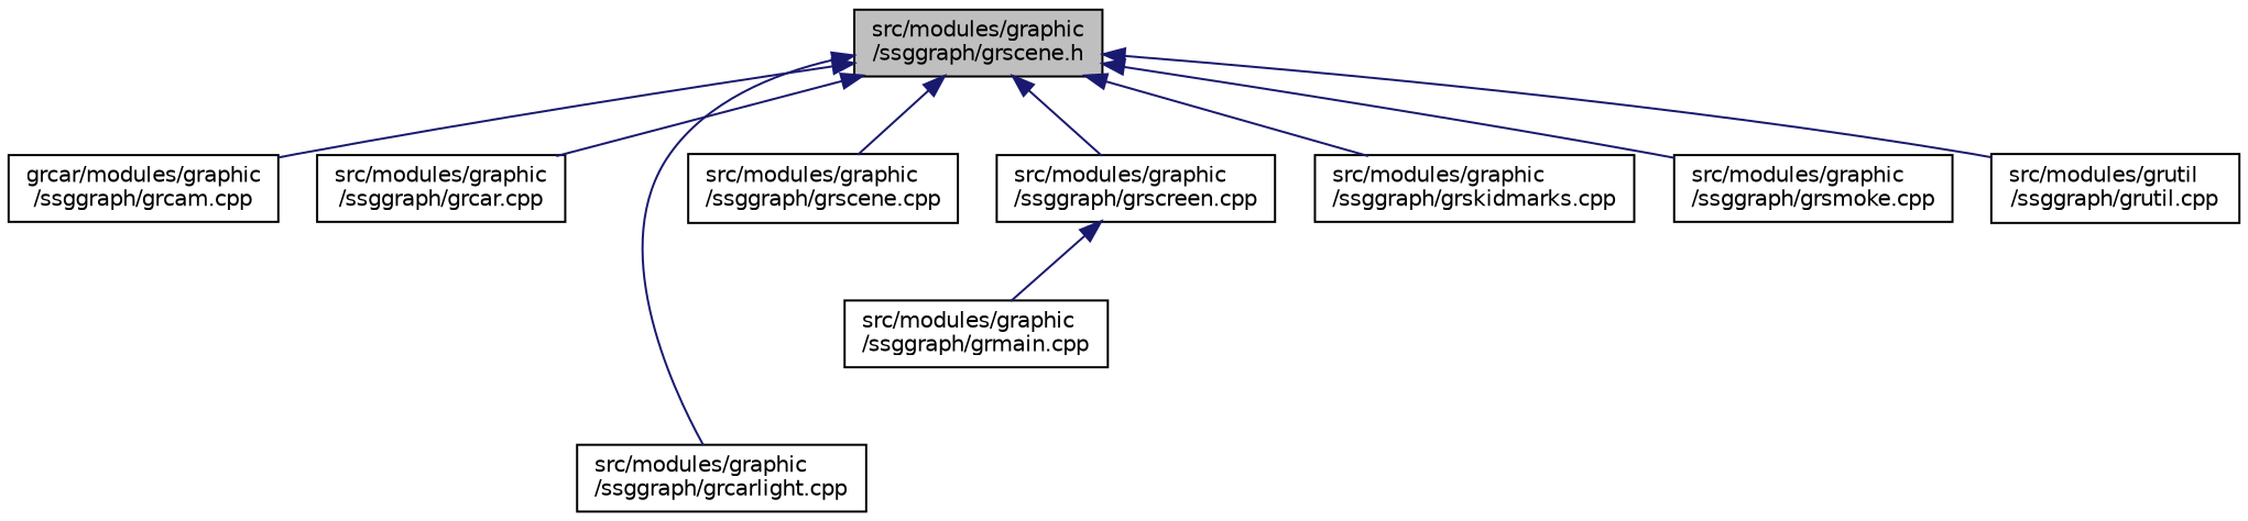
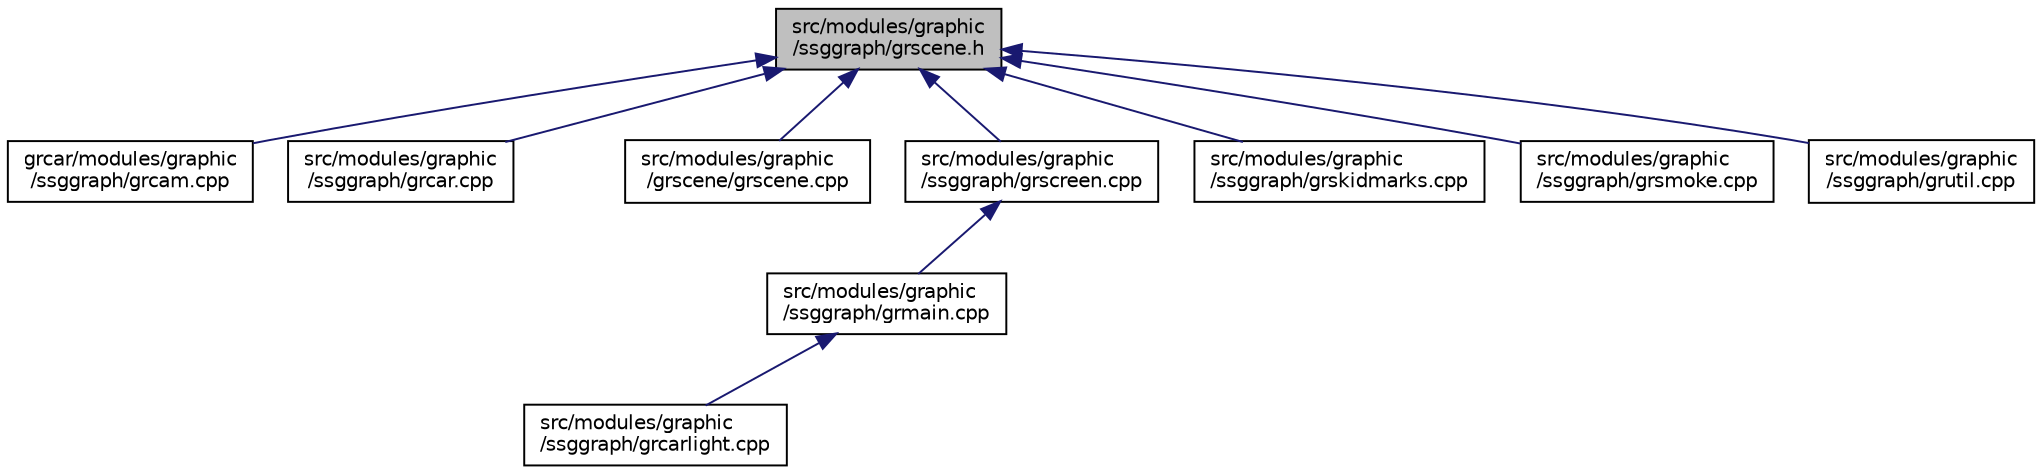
  digraph {
    node [color=black fillcolor=white fontname=Helvetica fontsize=10 shape=record style=filled]
    edge [color=midnightblue dir=back fontname=Helvetica fontsize=10 labelfontname=Helvetica labelfontsize=10 style=solid]
    n1 [fillcolor=grey75 fontcolor=black height=0.2 label="src/modules/graphic\l/ssggraph/grscene.h" width=0.4]
    n2 [height=0.2 label="grcar/modules/graphic\l/ssggraph/grcam.cpp" width=0.4]
    n3 [height=0.2 label="src/modules/graphic\l/ssggraph/grcar.cpp" width=0.4]
    n4 [height=0.2 label="src/modules/graphic\l/ssggraph/grcarlight.cpp" width=0.4]
-   n5 [height=0.2 label="src/modules/graphic\l/ssggraph/grscene.cpp" width=0.4]
+   n5 [height=0.2 label="src/modules/graphic\l/grscene/grscene.cpp" width=0.4]
    n6 [height=0.2 label="src/modules/graphic\l/ssggraph/grscreen.cpp" width=0.4]
    n7 [height=0.2 label="src/modules/graphic\l/ssggraph/grskidmarks.cpp" width=0.4]
    n8 [height=0.2 label="src/modules/graphic\l/ssggraph/grsmoke.cpp" width=0.4]
-   n9 [height=0.2 label="src/modules/grutil\l/ssggraph/grutil.cpp" width=0.4]
+   n9 [height=0.2 label="src/modules/graphic\l/ssggraph/grutil.cpp" width=0.4]
    n10 [height=0.2 label="src/modules/graphic\l/ssggraph/grmain.cpp" width=0.4]
    n1 -> n2
    n1 -> n3
-   n1 -> n4
+   n10 -> n4
    n1 -> n5
    n1 -> n6
    n1 -> n7
    n1 -> n8
    n1 -> n9
    n6 -> n10
  }
